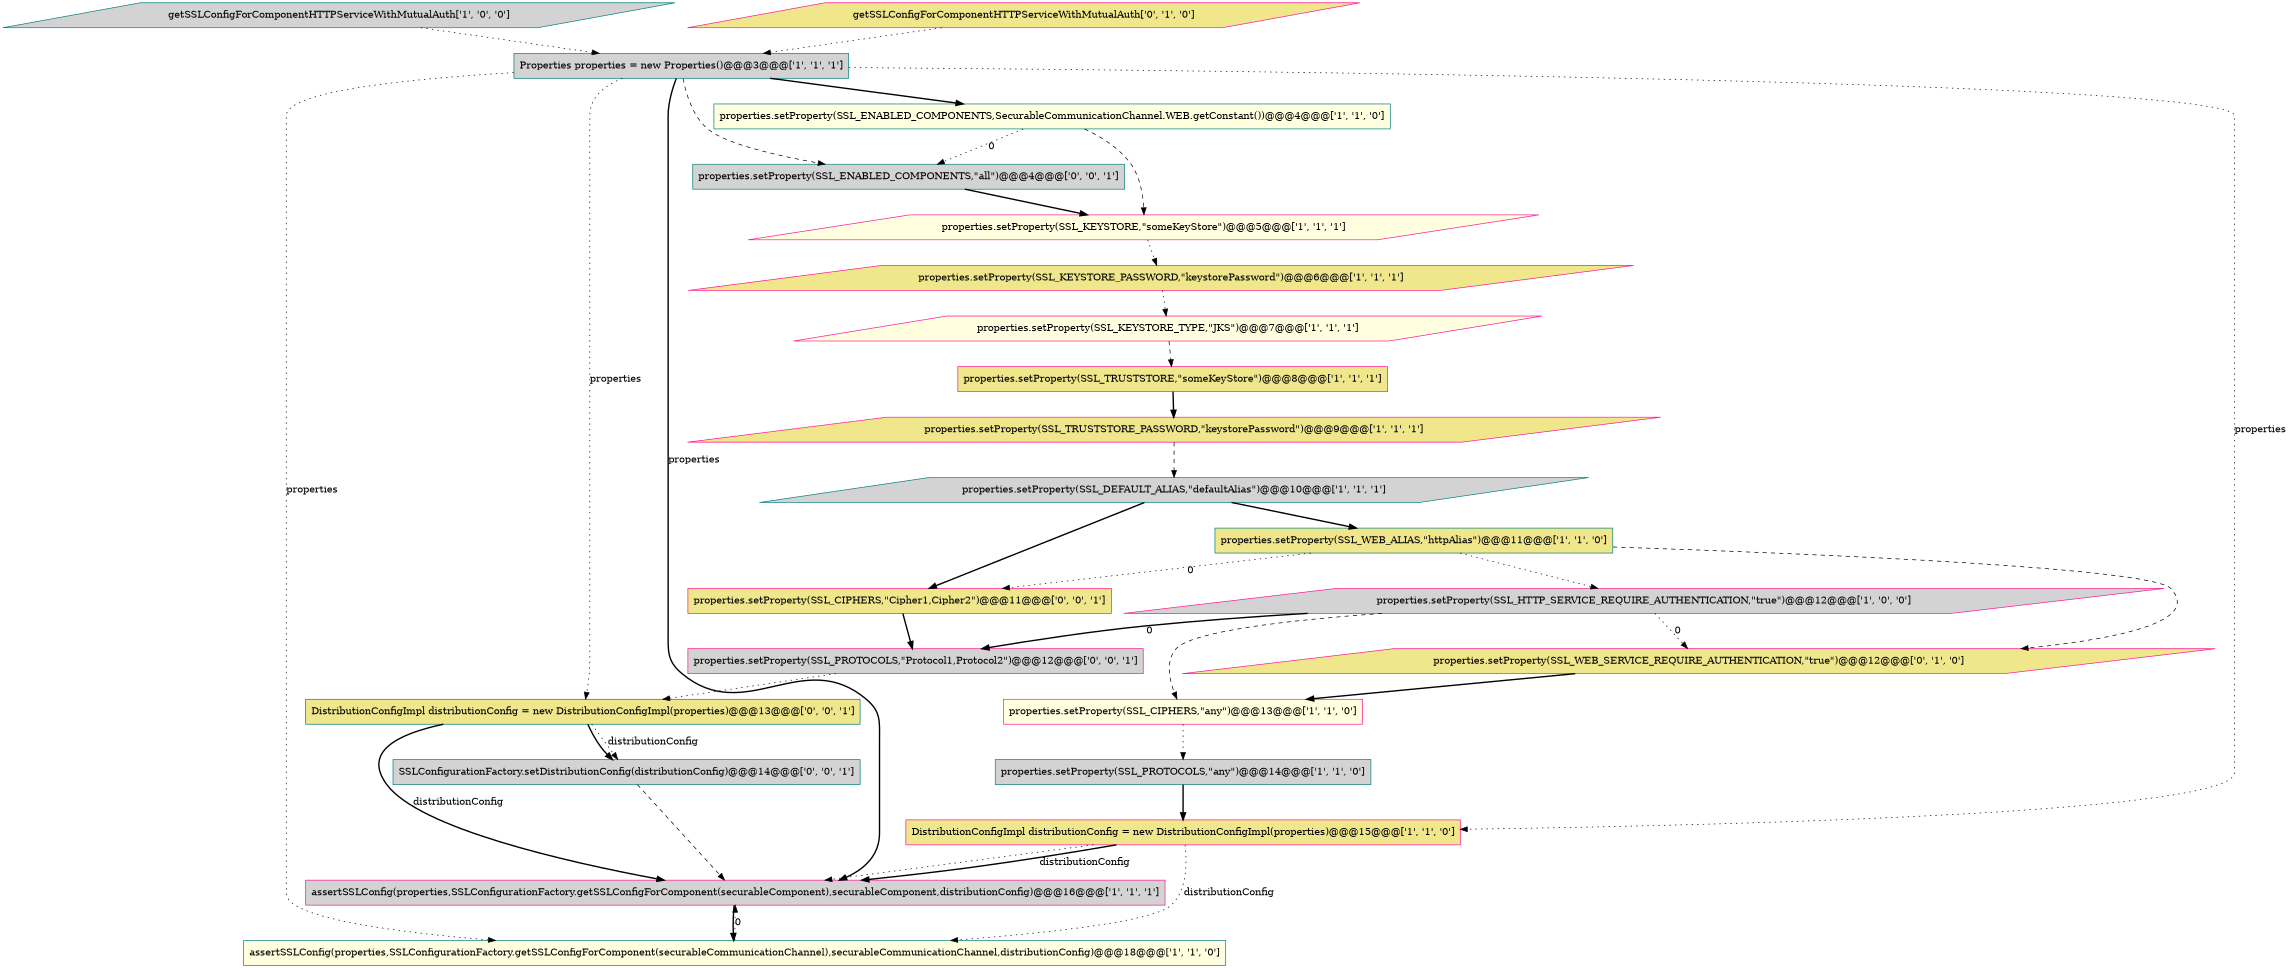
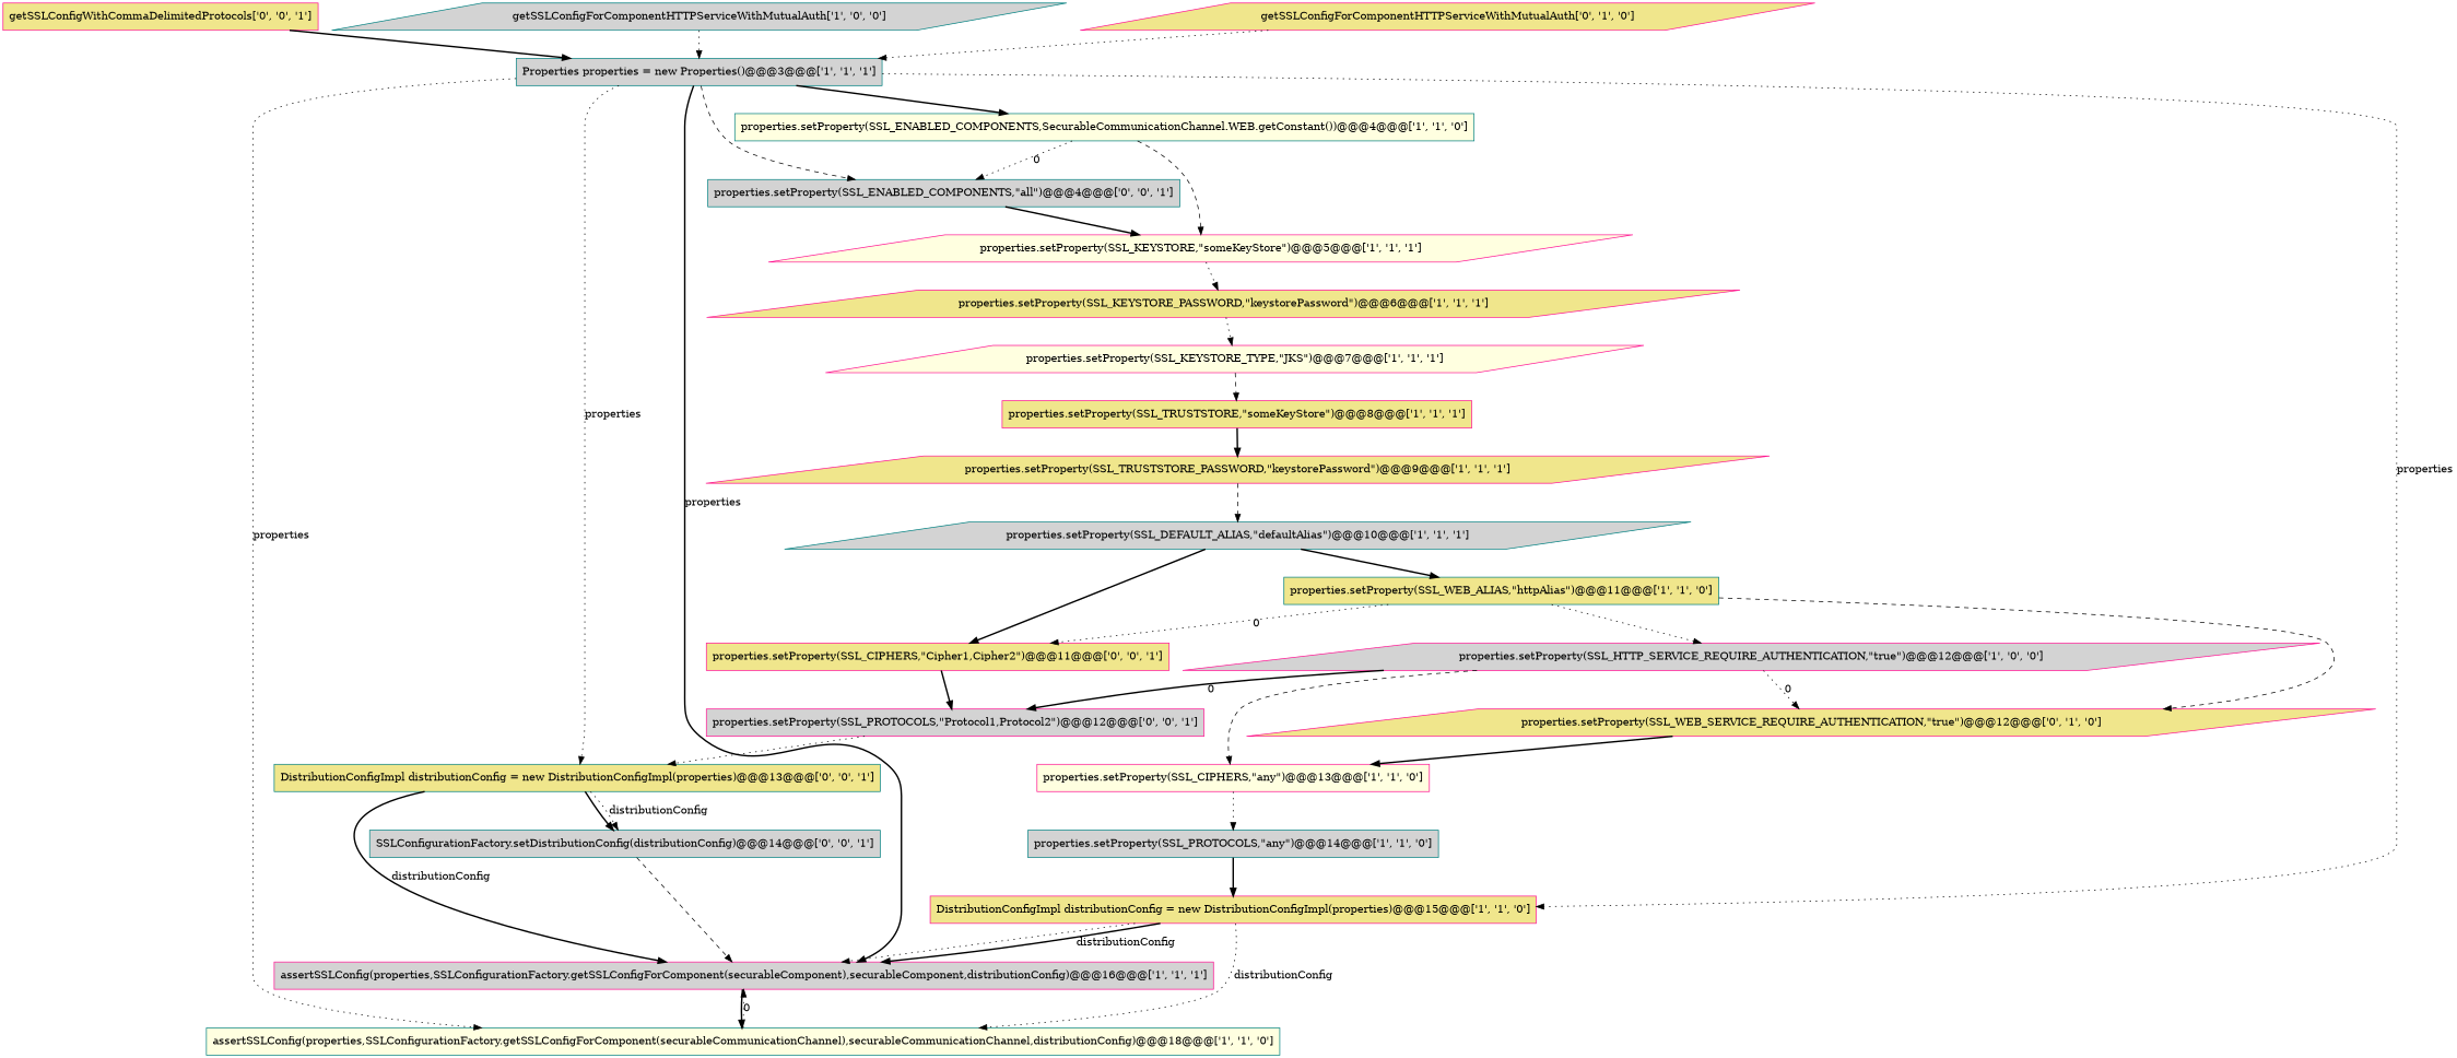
  digraph {
    node [fillcolor=khaki shape=box style=filled color=deeppink]
    edge [style=dotted]
    n1 [fillcolor=lightyellow label="properties.setProperty(SSL_KEYSTORE_TYPE,\"JKS\")@@@7@@@['1', '1', '1']" shape=parallelogram]
    n2 [label="properties.setProperty(SSL_TRUSTSTORE,\"someKeyStore\")@@@8@@@['1', '1', '1']"]
    n3 [label="properties.setProperty(SSL_TRUSTSTORE_PASSWORD,\"keystorePassword\")@@@9@@@['1', '1', '1']" shape=parallelogram]
    n4 [fillcolor=lightgrey label="properties.setProperty(SSL_HTTP_SERVICE_REQUIRE_AUTHENTICATION,\"true\")@@@12@@@['1', '0', '0']" shape=parallelogram]
    n5 [fillcolor=lightgrey label="properties.setProperty(SSL_PROTOCOLS,\"Protocol1,Protocol2\")@@@12@@@['0', '0', '1']"]
    n6 [fillcolor=lightyellow label="properties.setProperty(SSL_CIPHERS,\"any\")@@@13@@@['1', '1', '0']"]
    n7 [label="properties.setProperty(SSL_WEB_SERVICE_REQUIRE_AUTHENTICATION,\"true\")@@@12@@@['0', '1', '0']" shape=parallelogram]
+   n8 [label="getSSLConfigWithCommaDelimitedProtocols['0', '0', '1']"]
    n9 [fillcolor=lightgrey label="Properties properties = new Properties()@@@3@@@['1', '1', '1']" color=teal]
    n10 [fillcolor=lightgrey label="assertSSLConfig(properties,SSLConfigurationFactory.getSSLConfigForComponent(securableComponent),securableComponent,distributionConfig)@@@16@@@['1', '1', '1']"]
    n11 [fillcolor=lightyellow label="assertSSLConfig(properties,SSLConfigurationFactory.getSSLConfigForComponent(securableCommunicationChannel),securableCommunicationChannel,distributionConfig)@@@18@@@['1', '1', '0']" color=teal]
    n12 [fillcolor=lightgrey label="properties.setProperty(SSL_PROTOCOLS,\"any\")@@@14@@@['1', '1', '0']" color=teal]
    n13 [label="DistributionConfigImpl distributionConfig = new DistributionConfigImpl(properties)@@@15@@@['1', '1', '0']"]
    n14 [fillcolor=lightyellow label="properties.setProperty(SSL_KEYSTORE,\"someKeyStore\")@@@5@@@['1', '1', '1']" shape=parallelogram]
    n15 [label="properties.setProperty(SSL_KEYSTORE_PASSWORD,\"keystorePassword\")@@@6@@@['1', '1', '1']" shape=parallelogram]
    n16 [fillcolor=lightgrey label="properties.setProperty(SSL_DEFAULT_ALIAS,\"defaultAlias\")@@@10@@@['1', '1', '1']" shape=parallelogram color=teal]
    n17 [label="properties.setProperty(SSL_CIPHERS,\"Cipher1,Cipher2\")@@@11@@@['0', '0', '1']"]
    n18 [label="properties.setProperty(SSL_WEB_ALIAS,\"httpAlias\")@@@11@@@['1', '1', '0']" color=teal]
    n19 [label="DistributionConfigImpl distributionConfig = new DistributionConfigImpl(properties)@@@13@@@['0', '0', '1']" color=teal]
    n20 [fillcolor=lightgrey label="SSLConfigurationFactory.setDistributionConfig(distributionConfig)@@@14@@@['0', '0', '1']" color=teal]
    n21 [fillcolor=lightgrey label="getSSLConfigForComponentHTTPServiceWithMutualAuth['1', '0', '0']" shape=parallelogram color=teal]
    n22 [fillcolor=lightyellow label="properties.setProperty(SSL_ENABLED_COMPONENTS,SecurableCommunicationChannel.WEB.getConstant())@@@4@@@['1', '1', '0']" color=teal]
    n23 [fillcolor=lightgrey label="properties.setProperty(SSL_ENABLED_COMPONENTS,\"all\")@@@4@@@['0', '0', '1']" color=teal]
    n24 [label="getSSLConfigForComponentHTTPServiceWithMutualAuth['0', '1', '0']" shape=parallelogram]
    n1 -> n2 [style=dashed]
    n2 -> n3 [style=bold]
    n3 -> n16 [style=dashed]
    n4 -> n5 [label=0 style=bold]
    n4 -> n6 [style=dashed]
    n4 -> n7 [label=0]
    n5 -> n19
    n6 -> n12
    n7 -> n6 [style=bold]
+   n8 -> n9 [style=bold]
    n9 -> n10 [label=properties style=bold]
    n9 -> n11 [label=properties]
    n9 -> n13 [label=properties]
    n9 -> n19 [label=properties]
    n9 -> n22 [style=bold]
    n9 -> n23 [style=dashed]
    n10 -> n11 [style=bold]
    n11 -> n10 [label=0]
    n12 -> n13 [style=bold]
    n13 -> n10
    n13 -> n10 [label=distributionConfig style=bold]
    n13 -> n11 [label=distributionConfig]
    n14 -> n15
    n15 -> n1
    n16 -> n17 [style=bold]
    n16 -> n18 [style=bold]
    n17 -> n5 [style=bold]
    n18 -> n4
    n18 -> n7 [style=dashed]
    n18 -> n17 [label=0]
    n19 -> n10 [label=distributionConfig style=bold]
    n19 -> n20 [style=bold]
    n19 -> n20 [label=distributionConfig]
    n20 -> n10 [style=dashed]
    n21 -> n9
    n22 -> n14 [style=dashed]
    n22 -> n23 [label=0]
    n23 -> n14 [style=bold]
    n24 -> n9
  }
